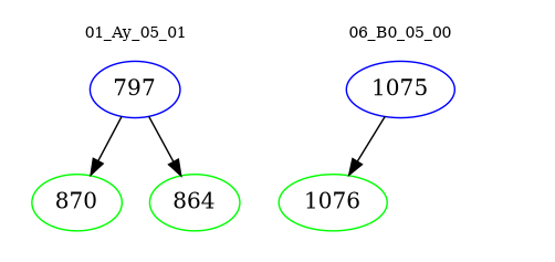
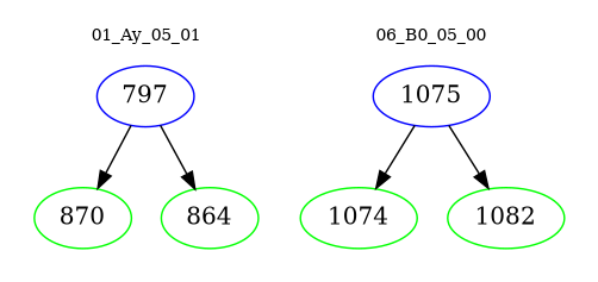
  digraph {
    node [color=green]
    edge [color=black]
    n1 [color=blue label=797]
    n2 [label=870]
    n3 [label=864]
    n4 [color=blue label=1075]
-   n5 [label=1076]
+   n5 [label=1074]
+   n6 [label=1082]
    subgraph cluster_1 {
      color=white
      fontsize=10
      label="01_Ay_05_01"
      n1
      n2
      n3
    }
    subgraph cluster_2 {
      color=white
      fontsize=10
      label="06_B0_05_00"
      n4
      n5
+     n6
    }
    n1 -> n2
    n1 -> n3
    n4 -> n5
+   n4 -> n6
  }
